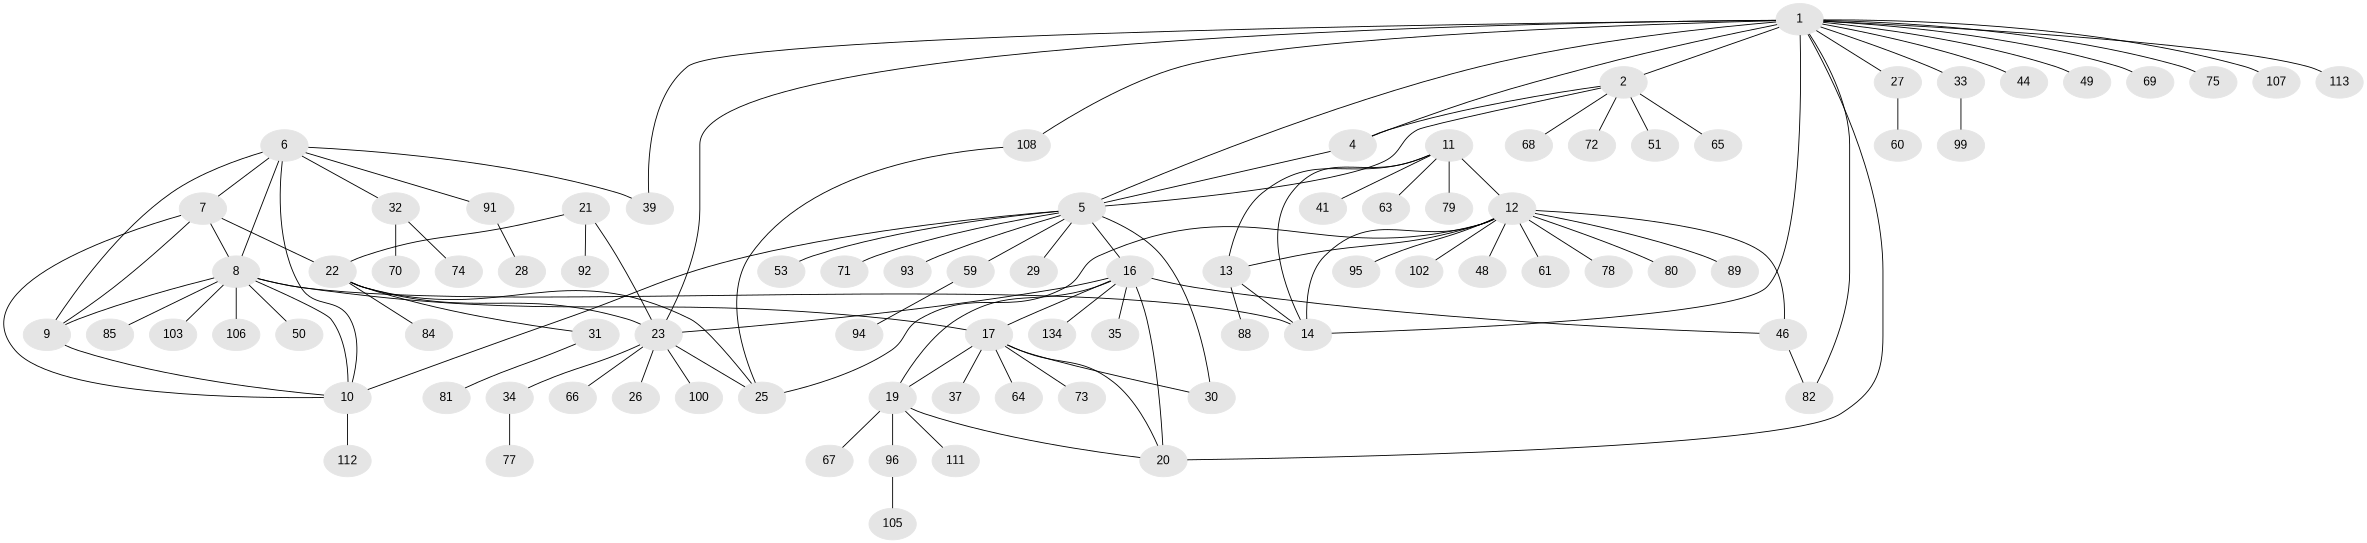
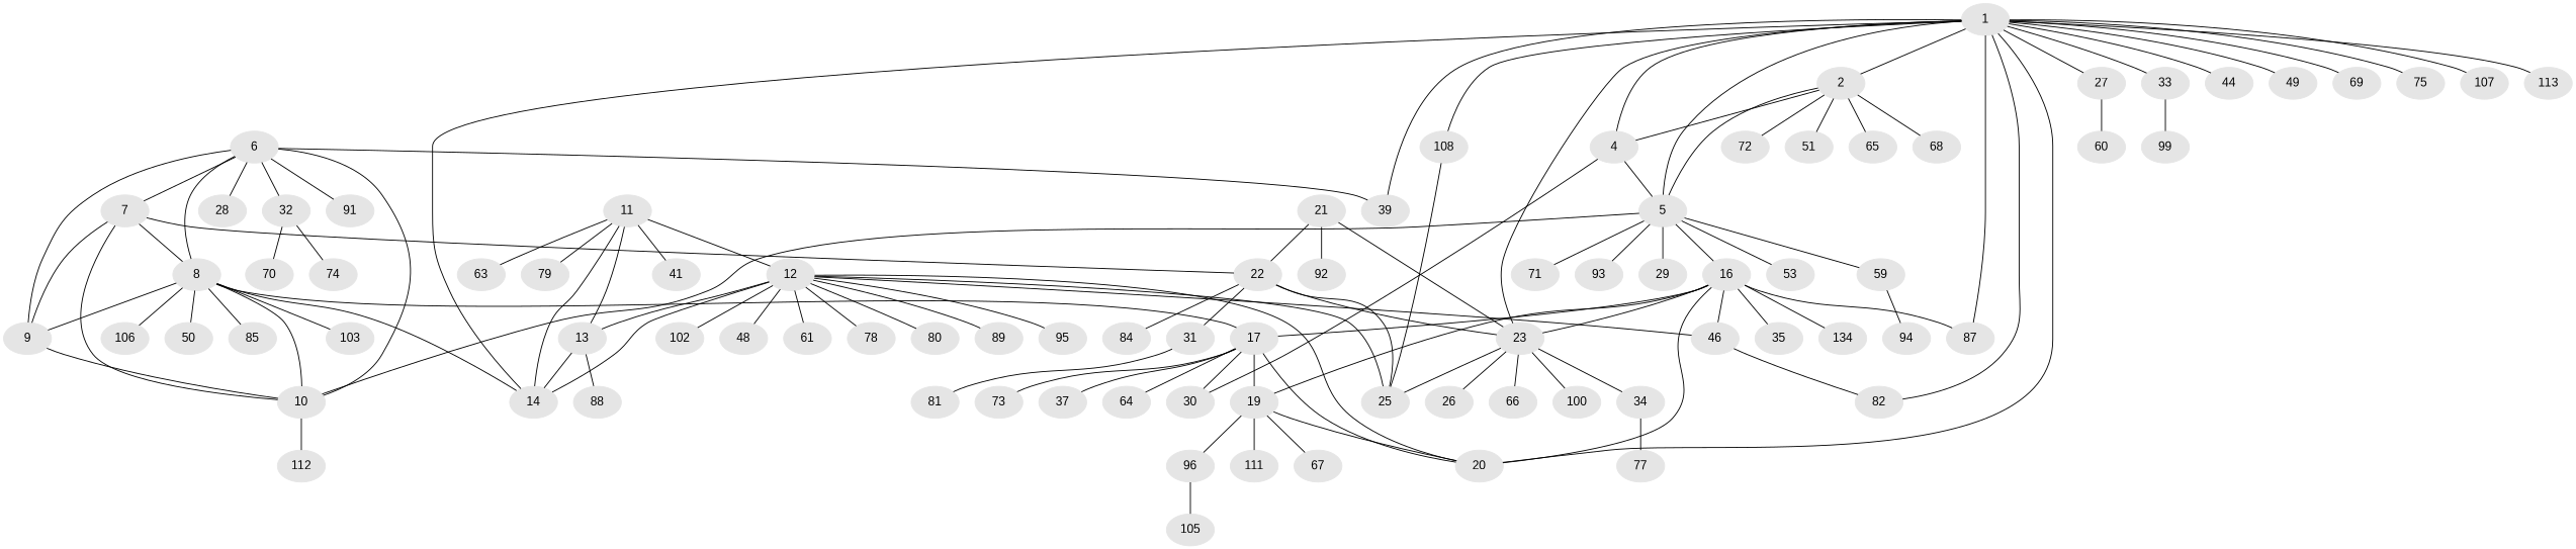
  graph {
    fontname="Liberation Sans"
    node [color=gray90 fontname="Liberation Sans" style=filled]
    edge [fontname="Liberation Sans"]
    1 [super="+3"]
    2 [super="+55"]
    4
    5 [super="+86"]
    14
    20
    23 [super="+24"]
    27 [super="+76"]
    33
    39
    44
    49
    69
    75
    82
+   87
    107 [super="+109"]
    108
    113
    51
    65
    68
    72
    10 [super="+83"]
    16 [super="+18"]
    29
    30
    n28 [label=53]
    59
    71
    93
    8 [super="+97"]
    9 [super="+62"]
    17 [super="+38"]
    50
    85
    103
    106
    25 [super="+36"]
    26
    34
    66
    100
    60
    n45 [label=99]
    112
    46 [super="+47"]
    19 [super="+56"]
    35
    n50 [label=134]
    94
    6 [super="+99"]
    7
    28
    32 [super="+45"]
    91 [super="+101"]
    22 [super="+58"]
    70
    74
    31 [super="+54"]
    84
    37 [super="+52"]
    64
    73
    11 [super="+41"]
    12 [super="+15"]
    13 [super="+40"]
    n68 [label=41]
    63
    79
    48
    61
    78
    80
    89
    95
    102
    88
    67
    96
    111
    105
    21 [super="+53"]
    92
    81
    77
    1 -- 2 [weight=2]
    1 -- 4 [weight=2]
    1 -- 5 [weight=2]
    1 -- 14
    1 -- 20
    1 -- 23
    1 -- 27
    1 -- 33
    1 -- 39
    1 -- 44
    1 -- 49
    1 -- 69
    1 -- 75
    1 -- 82
+   1 -- 87
    1 -- 107
    1 -- 108
    1 -- 113
    2 -- 4
    2 -- 5
    2 -- 51
    2 -- 65
    2 -- 68
    2 -- 72
    4 -- 5
    5 -- 10
    5 -- 16
    5 -- 29
-   5 -- 30
+   4 -- 30
    5 -- n28
    5 -- 59
    5 -- 71
    5 -- 93
    23 -- 25 [weight=2]
    23 -- 26
    23 -- 34
    23 -- 66
    23 -- 100
    27 -- 60
    33 -- n45
    108 -- 25
    10 -- 112
    16 -- 20 [weight=2]
    16 -- 23
+   16 -- 87
    16 -- 17 [weight=2]
    16 -- 46
    16 -- 19 [weight=2]
    16 -- 35
    16 -- n50
    59 -- 94
    8 -- 14
    8 -- 10
    8 -- 9
    8 -- 17
    8 -- 50
    8 -- 85
    8 -- 103
    8 -- 106
    9 -- 10
    17 -- 20
    17 -- 30
    17 -- 19
    17 -- 37
    17 -- 64
    17 -- 73
    34 -- 77
    46 -- 82
    19 -- 20
    19 -- 67
    19 -- 96
    19 -- 111
    6 -- 39
    6 -- 10
    6 -- 8
    6 -- 9
    6 -- 7
-   91 -- 28
+   6 -- 28
    6 -- 32
    6 -- 91
    7 -- 10
    7 -- 8
    7 -- 9
    7 -- 22
    32 -- 70
    32 -- 74
    22 -- 23 [weight=2]
    22 -- 25
    22 -- 31
    22 -- 84
    31 -- 81
    11 -- 14
    11 -- 12 [weight=2]
    11 -- 13
    11 -- n68
    11 -- 63
    11 -- 79
    12 -- 14 [weight=2]
+   12 -- 20
    12 -- 25
    12 -- 46
    12 -- 13 [weight=2]
    12 -- 48
    12 -- 61
    12 -- 78
    12 -- 80
    12 -- 89
    12 -- 95
    12 -- 102
    13 -- 14
    13 -- 88
    96 -- 105
    21 -- 23 [weight=2]
    21 -- 22
    21 -- 92
  }
